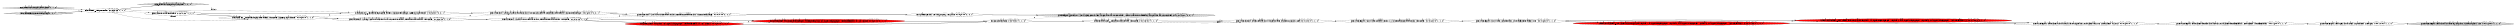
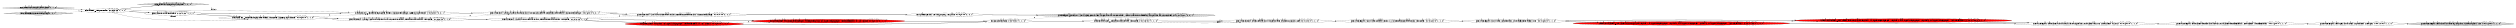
  digraph {
    rankdir=LR
    node [fillcolor=white shape=ellipse style=filled]
    edge [style=bold]
    n1 [fillcolor=lightgray label="testCreateTransactionAndUpdateSchema['1', '0', '0']" shape=diamond]
    n2 [label="File tableDir = temp.newFolder()@@@3@@@['1', '1', '1']"]
    n3 [label="Transaction txn = TestTables.beginCreate(tableDir,\"test_create\",SCHEMA,unpartitioned())@@@5@@@['1', '1', '0']"]
    n4 [label="Transaction txn = TestTables.beginCreate(tableDir,\"uncommitted_change\",SCHEMA,unpartitioned())@@@5@@@['0', '0', '1']"]
    n5 [label="Assert.assertTrue(tableDir.delete())@@@4@@@['1', '1', '1']"]
    n6 [fillcolor=red label="txn.updateSchema().addColumn(\"col\",Types.StringType.get()).setIdentifierFields(\"id\",\"col\").commit()@@@8@@@['1', '0', '0']"]
    n7 [label="txn.commitTransaction()@@@9@@@['1', '1', '0']"]
    n8 [fillcolor=red label="txn.updateSchema().allowIncompatibleChanges().addRequiredColumn(\"col\",Types.StringType.get()).setIdentifierFields(\"id\",\"col\").commit()@@@8@@@['0', '1', '0']"]
    n9 [fillcolor=lightgray label="AssertHelpers.assertThrows(\"Should reject commit when last operation has not committed\",,\"Cannot create new DeleteFiles: last operation has not committed\",null)@@@9@@@['0', '0', '1']"]
    n10 [label="TableMetadata meta = TestTables.readMetadata(\"test_create\")@@@10@@@['1', '1', '0']"]
    n11 [fillcolor=red label="Schema resultSchema = new Schema(Lists.newArrayList(required(1,\"id\",Types.IntegerType.get()),required(2,\"data\",Types.StringType.get()),required(3,\"col\",Types.StringType.get())),Sets.newHashSet(1,3))@@@14@@@['0', '1', '0']"]
    n12 [label="Assert.assertEquals(\"Table schema should match with reassigned IDs\",resultSchema.asStruct(),meta.schema().asStruct())@@@15@@@['1', '1', '0']"]
    n13 [label="Assert.assertEquals(\"Table schema identifier should match\",resultSchema.identifierFieldIds(),meta.schema().identifierFieldIds())@@@16@@@['1', '1', '0']"]
    n14 [label="Assert.assertEquals(\"Table spec should match\",unpartitioned(),meta.spec())@@@17@@@['1', '1', '0']"]
    n15 [fillcolor=lightgray label="Assert.assertEquals(\"Table should not have any snapshots\",0,meta.snapshots().size())@@@18@@@['1', '1', '0']"]
    n16 [label="Assert.assertNotNull(\"Table metadata should be created after transaction commits\",meta)@@@11@@@['1', '1', '0']"]
    n17 [label="Assert.assertEquals(\"Should have metadata version 0\",0,(int)TestTables.metadataVersion(\"test_create\"))@@@12@@@['1', '1', '0']"]
    n18 [label="Assert.assertEquals(\"Should have 0 manifest files\",0,listManifestFiles(tableDir).size())@@@13@@@['1', '1', '0']"]
    n19 [label="Assert.assertNull(\"Should have no metadata version\",TestTables.metadataVersion(\"uncommitted_change\"))@@@7@@@['0', '0', '1']"]
    n20 [label="txn.updateProperties().set(\"test-property\",\"test-value\")@@@8@@@['0', '0', '1']"]
    n21 [label="Assert.assertNull(\"Starting a create transaction should not commit metadata\",TestTables.readMetadata(\"test_create\"))@@@6@@@['1', '1', '0']"]
    n22 [label="Assert.assertNull(\"Starting a create transaction should not commit metadata\",TestTables.readMetadata(\"uncommitted_change\"))@@@6@@@['0', '0', '1']"]
    n23 [label="Assert.assertNull(\"Should have no metadata version\",TestTables.metadataVersion(\"test_create\"))@@@7@@@['1', '1', '0']"]
    n24 [fillcolor=red label="Schema resultSchema = new Schema(Lists.newArrayList(required(1,\"id\",Types.IntegerType.get()),required(2,\"data\",Types.StringType.get()),optional(3,\"col\",Types.StringType.get())),Sets.newHashSet(1,3))@@@14@@@['1', '0', '0']"]
    n25 [fillcolor=lightgray label="testCreateTransactionAndUpdateSchema['0', '1', '0']" shape=diamond]
    n26 [fillcolor=lightgray label="testCreateDetectsUncommittedChange['0', '0', '1']" shape=diamond]
    n2 -> n1
    n2 -> n3 [label=tableDir style=solid]
    n2 -> n4 [label=tableDir style=solid]
-   n2 -> n5 [style=dashed]
+   n2 -> n5
    n3 -> n4 [label=0 style=dashed]
    n3 -> n21
    n4 -> n22
    n5 -> n3
    n5 -> n4
    n6 -> n7
    n6 -> n8 [label=0 style=dashed]
    n7 -> n9 [label=0 style=dashed]
    n7 -> n10
    n8 -> n7
    n10 -> n16
    n10 -> n16 [label=meta style=solid]
    n11 -> n12
    n12 -> n13
    n13 -> n14
    n14 -> n15
    n16 -> n17
    n17 -> n18
    n18 -> n11
    n18 -> n24
    n19 -> n20
    n20 -> n9
    n21 -> n22 [label=0 style=dashed]
    n21 -> n23
    n22 -> n19
    n23 -> n6
    n23 -> n8
    n23 -> n19 [label=0 style=dashed]
    n24 -> n11 [label=0 style=dashed]
    n24 -> n12
    n25 -> n2 [style=solid]
-   n26 -> n2
+   n26 -> n2 [style=dashed]
  }
